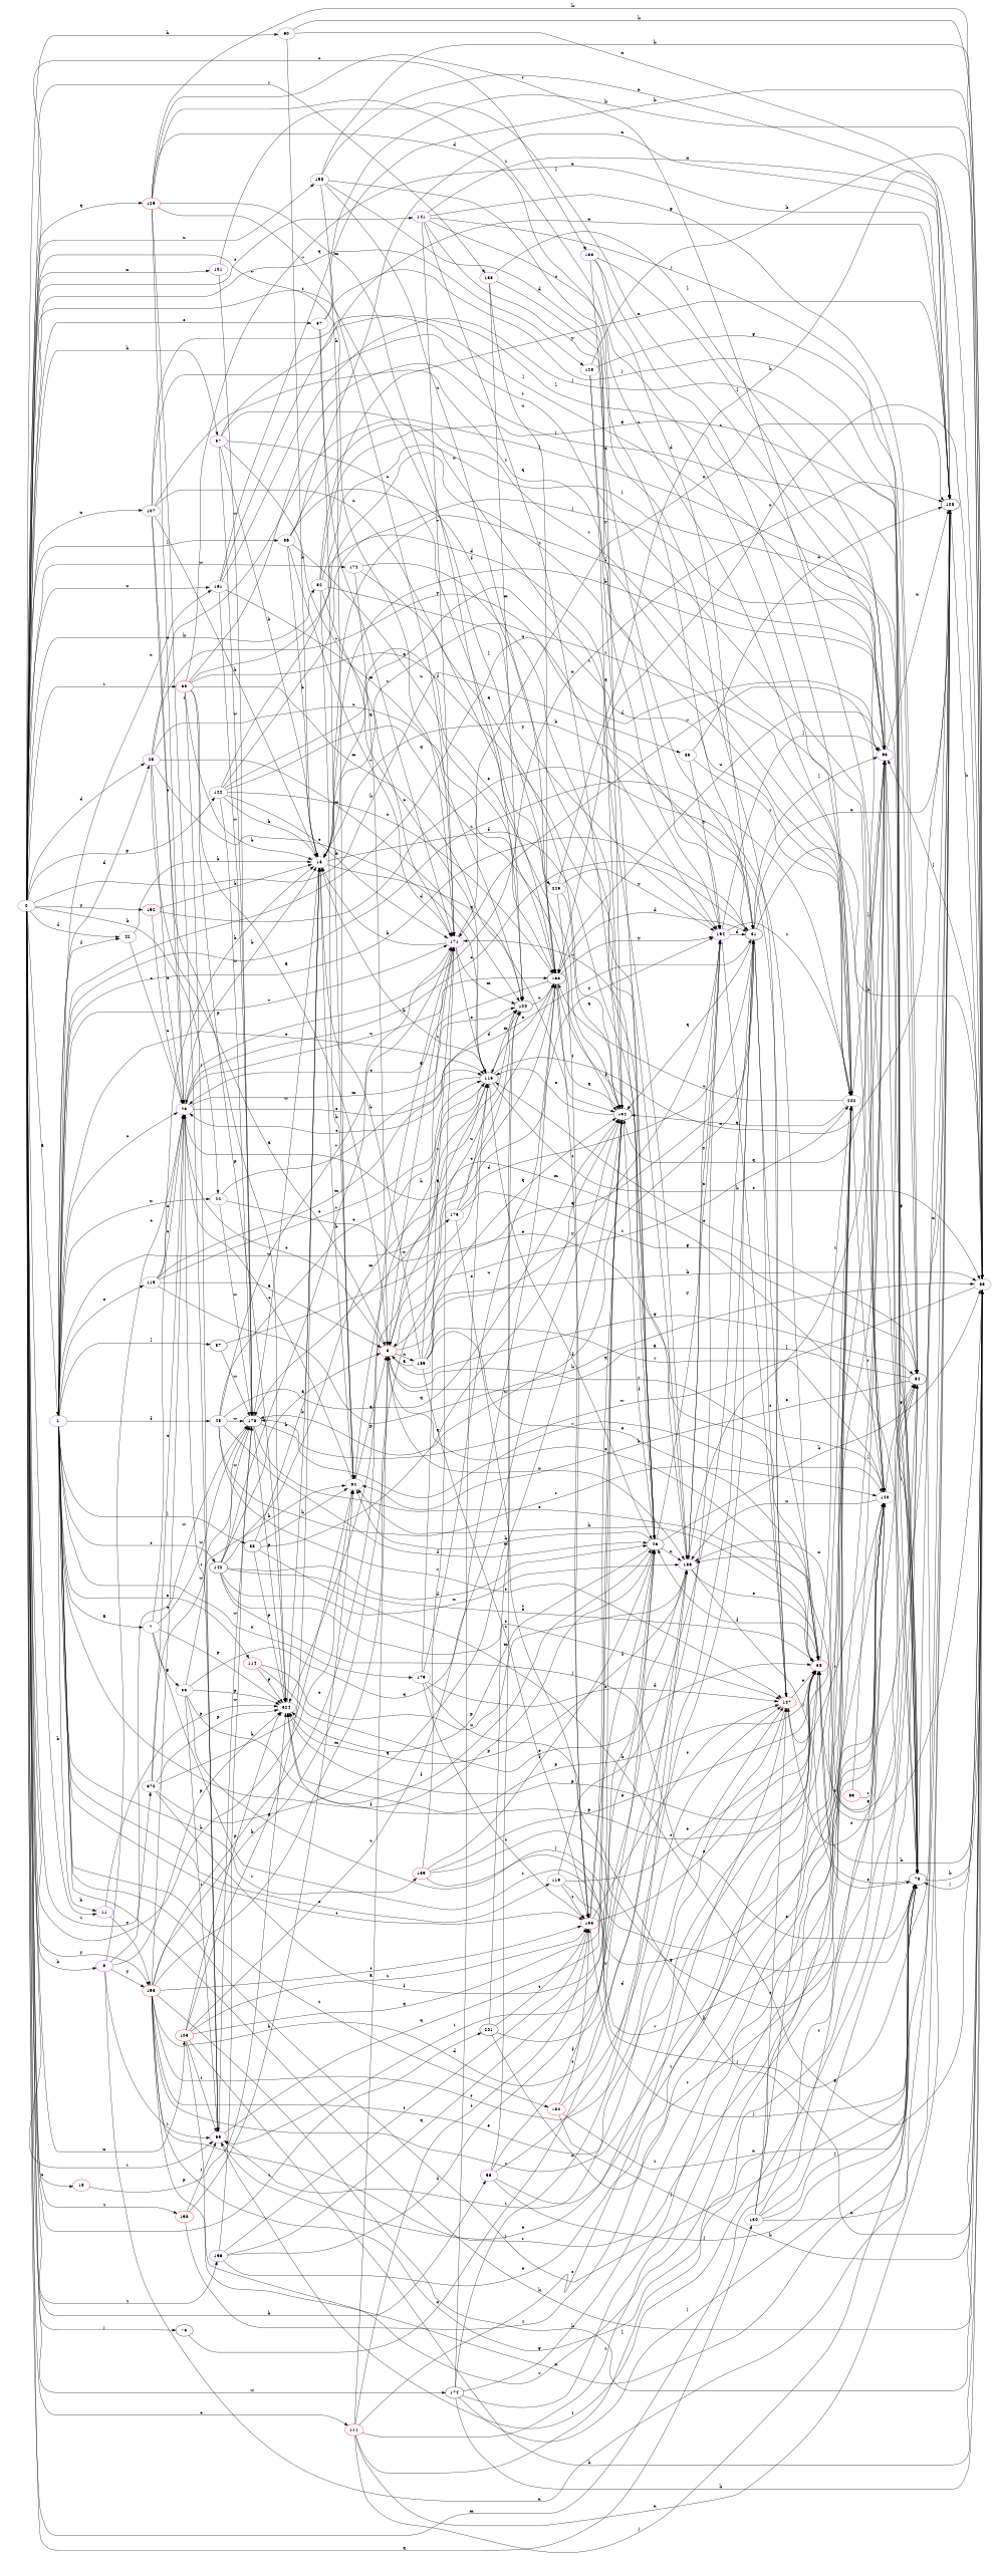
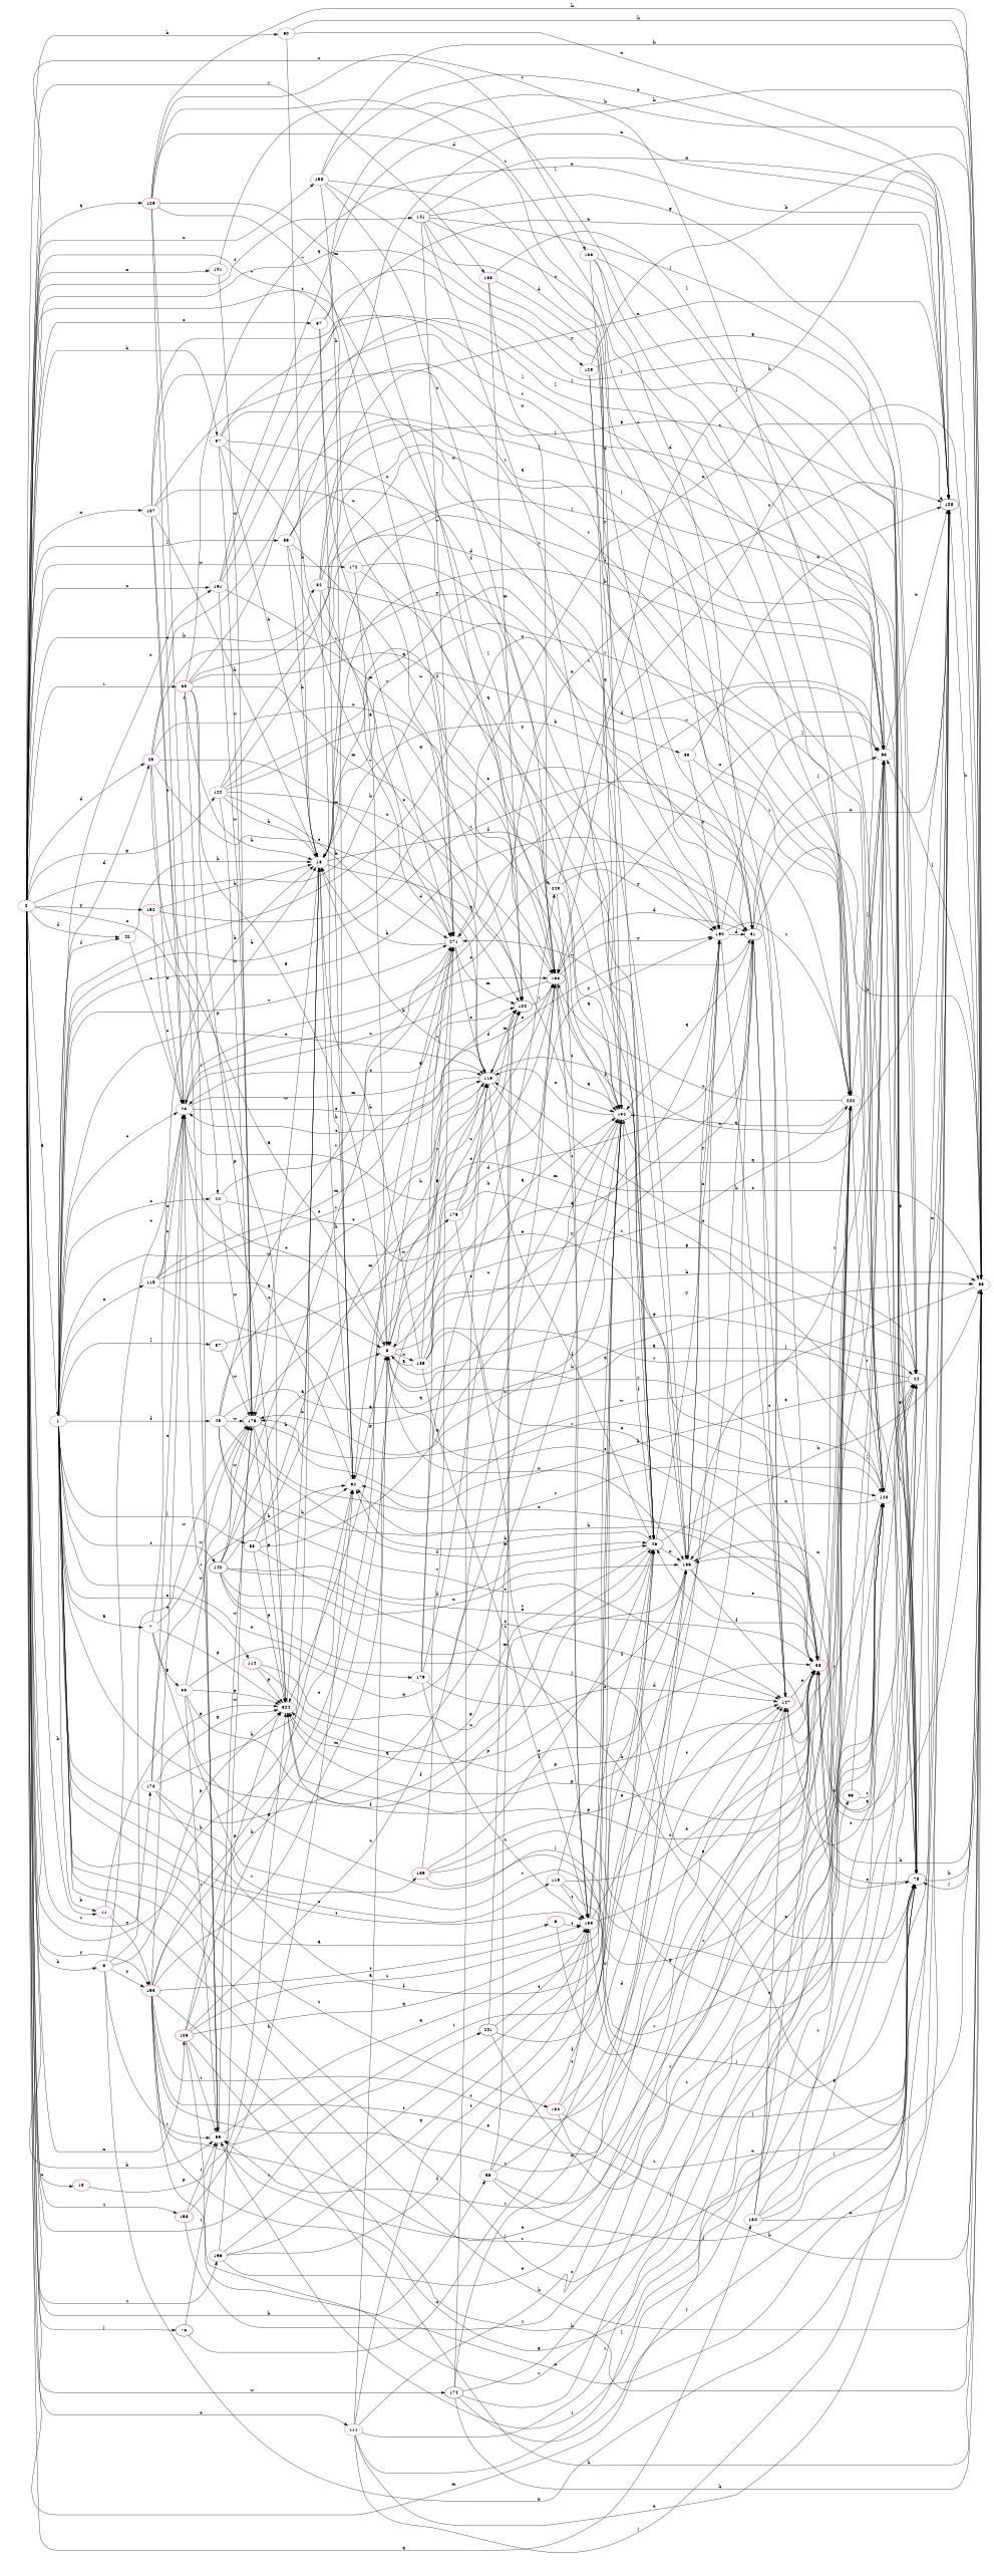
  strict digraph {
    rankdir=LR
    node [color=gray40]
    1 [color=purple]
    0
    9 [color=purple]
    11 [color=purple]
    18 [color=red]
    22
    29 [color=purple]
    37
    42
    56 [color=purple]
    57 [color=purple]
    60
    62
    65 [color=red]
    69 [color=purple]
    75 [color=black]
    82
    83
    86
    99 [color=red]
    101 [color=purple]
    n22 [label=107]
    105 [color=red]
-   111 [color=red]
+   111
    122
    128
    129 [color=red]
    130
    138 [color=purple]
-   141 [color=purple]
+   141 [color=black]
    n31 [label=249]
    158
    159 [color=purple]
    161
-   170 [label=370]
-   171 [color=purple]
+   170
+   171 [color=purple label=271]
    172
    174 [color=black]
    192 [color=red]
    193 [color=red]
    196 [color=purple]
    198 [color=red]
    201 [color=black]
+   6 [color=red]
    7
    23 [color=purple]
    31 [color=black]
    45 [color=purple]
    46 [color=black]
    78 [color=black]
    85
    87 [color=black]
    88 [color=black]
    93 [color=purple]
    113
    114 [color=red]
    115
    116 [color=black]
    139 [color=red]
    142 [color=black]
    150 [color=red]
    155 [color=red]
    176
    179
    202
    n66 [color=purple label=324]
    178 [color=black]
    108 [color=black]
    38 [color=red]
    8 [color=red]
    163 [color=black]
    100 [color=black]
-   194 [color=purple]
+   194 [color=purple label=190]
    15
    186 [color=purple]
    132 [color=black]
-   54 [color=black]
+   54 [color=black label=24]
    140
    147 [color=red]
    53
    n81 [label=189]
    1 -> 11 [label=b]
-   1 -> 22 [label=x]
+   1 -> 22 [label=c]
    1 -> 29 [label=d]
    1 -> 42 [label=f]
    1 -> 161 [label=u]
    1 -> 171 [label=v]
+   1 -> 6 [label=a]
    1 -> 7 [label=a]
    1 -> 23 [label=c]
    1 -> 31 [label=d]
    1 -> 45 [label=f]
    1 -> 46 [label=f]
    1 -> 78 [label=j]
    1 -> 85 [label=k]
    1 -> 87 [label=l]
    1 -> 88 [label=l]
    1 -> 93 [label=l]
    1 -> 113 [label=o]
    1 -> 114 [label=o]
    1 -> 115 [label=o]
    1 -> 116 [label=o]
    1 -> 139 [label=r]
    1 -> 142 [label=s]
    1 -> 150 [label=t]
    1 -> 155 [label=t]
    1 -> 176 [label=w]
    1 -> 179 [label=x]
    1 -> 202 [label=z]
    0 -> 1 [label=a]
    0 -> 9 [label=b]
    0 -> 11 [label=b]
    0 -> 18 [label=c]
-   0 -> 22 [label=k]
+   0 -> 22 [label=c]
    0 -> 29 [label=d]
    0 -> 37 [label=e]
    0 -> 42 [label=f]
    0 -> 56 [label=h]
    0 -> 57 [label=h]
    0 -> 60 [label=h]
    0 -> 62 [label=h]
    0 -> 65 [label=i]
-   0 -> 69 [label=i]
+   0 -> 69 [label=b]
    0 -> 75 [label=j]
    0 -> 82 [label=k]
    0 -> 83 [label=k]
    0 -> 86 [label=l]
-   0 -> 140 [label=m]
+   0 -> 99 [label=m]
    0 -> 101 [label=n]
    0 -> n22 [label=n]
    0 -> 105 [label=n]
    0 -> 111 [label=o]
    0 -> 122 [label=p]
    0 -> 128 [label=q]
    0 -> 129 [label=q]
    0 -> 130 [label=q]
    0 -> 138 [label=r]
    0 -> 141 [label=s]
    0 -> n31 [label=t]
    0 -> 158 [label=u]
    0 -> 159 [label=u]
    0 -> 161 [label=u]
    0 -> 170 [label=v]
    0 -> 171 [label=v]
    0 -> 172 [label=w]
    0 -> 174 [label=w]
    0 -> 192 [label=y]
    0 -> 193 [label=y]
    0 -> 196 [label=z]
    0 -> 198 [label=z]
    0 -> 201 [label=z]
    9 -> 69 [label=i]
    9 -> 193 [label=y]
    9 -> 23 [label=c]
    9 -> n66 [label=p]
    9 -> 178 [label=w]
    9 -> 108 [label=n]
    11 -> 193 [label=y]
    11 -> n66 [label=p]
    18 -> n66 [label=p]
    22 -> 31 [label=d]
    22 -> 178 [label=w]
    22 -> 38 [label=e]
    29 -> 23 [label=c]
    29 -> 78 [label=j]
    29 -> 116 [label=o]
    29 -> 8 [label=a]
    29 -> 163 [label=u]
    29 -> 100 [label=m]
    29 -> 194 [label=y]
    37 -> 62 [label=h]
    37 -> 171 [label=v]
    37 -> 78 [label=j]
    37 -> 85 [label=k]
    42 -> 23 [label=c]
    42 -> 15 [label=b]
    56 -> 31 [label=d]
    56 -> 46 [label=f]
    56 -> 78 [label=j]
    56 -> 202 [label=z]
    56 -> 100 [label=m]
    57 -> 171 [label=v]
    57 -> 93 [label=l]
    57 -> 178 [label=w]
    57 -> 163 [label=u]
    57 -> 15 [label=b]
    57 -> 186 [label=x]
    60 -> 85 [label=k]
    60 -> 108 [label=n]
    60 -> 15 [label=b]
    62 -> 23 [label=c]
    62 -> 8 [label=a]
    65 -> 69 [label=i]
    65 -> 31 [label=d]
    65 -> 78 [label=j]
    65 -> n66 [label=p]
    65 -> 108 [label=n]
    65 -> 8 [label=a]
    65 -> 100 [label=m]
    65 -> 15 [label=b]
    65 -> 132 [label=q]
    69 -> 178 [label=w]
    69 -> 38 [label=e]
    69 -> 132 [label=q]
+   75 -> 69 [label=i]
    75 -> 186 [label=x]
    82 -> 62 [label=h]
    82 -> 78 [label=j]
    82 -> 116 [label=o]
    82 -> 108 [label=n]
    82 -> 194 [label=y]
    82 -> 54 [label=g]
    83 -> 202 [label=z]
    83 -> 108 [label=n]
    83 -> 194 [label=y]
    86 -> 171 [label=v]
    86 -> 46 [label=f]
    86 -> 108 [label=n]
    86 -> 163 [label=u]
    86 -> 15 [label=b]
    86 -> 140 [label=r]
    99 -> 93 [label=l]
    99 -> 140 [label=r]
    101 -> 93 [label=l]
    101 -> 178 [label=w]
    n22 -> 23 [label=c]
    n22 -> 93 [label=l]
    n22 -> 202 [label=z]
    n22 -> n66 [label=p]
    n22 -> 163 [label=u]
    n22 -> 15 [label=b]
    n22 -> 140 [label=r]
    105 -> 69 [label=i]
    105 -> 85 [label=k]
    105 -> 155 [label=t]
    105 -> n66 [label=p]
    105 -> 163 [label=u]
    105 -> 15 [label=b]
    105 -> 132 [label=q]
    105 -> 140 [label=r]
    111 -> 78 [label=j]
    111 -> 93 [label=l]
    111 -> 155 [label=t]
    111 -> 202 [label=z]
    111 -> 108 [label=n]
    111 -> 8 [label=a]
    111 -> 147 [label=s]
    122 -> 171 [label=v]
    122 -> 46 [label=f]
    122 -> 78 [label=j]
    122 -> 202 [label=z]
    122 -> 178 [label=w]
    122 -> 163 [label=u]
    122 -> 15 [label=b]
    122 -> 132 [label=q]
    128 -> 46 [label=f]
    128 -> 85 [label=k]
    128 -> 132 [label=q]
    128 -> 54 [label=g]
    129 -> 69 [label=i]
    129 -> 171 [label=v]
    129 -> 23 [label=c]
    129 -> 31 [label=d]
    129 -> 85 [label=k]
    129 -> 202 [label=z]
    129 -> 100 [label=m]
    129 -> 140 [label=r]
    130 -> 78 [label=j]
    130 -> 108 [label=n]
    130 -> 38 [label=e]
    130 -> 54 [label=g]
    130 -> 140 [label=r]
    130 -> 147 [label=s]
    138 -> 93 [label=l]
    138 -> 163 [label=u]
    138 -> 100 [label=m]
    138 -> 194 [label=y]
    141 -> 171 [label=v]
    141 -> 78 [label=j]
    141 -> 202 [label=z]
    141 -> 108 [label=n]
    141 -> 194 [label=y]
    141 -> 132 [label=q]
    141 -> 54 [label=g]
    n31 -> 85 [label=k]
    n31 -> 155 [label=t]
    n31 -> 194 [label=y]
    n31 -> 132 [label=q]
    158 -> 62 [label=h]
    158 -> 31 [label=d]
    158 -> 85 [label=k]
    158 -> 108 [label=n]
    158 -> 163 [label=u]
    158 -> 147 [label=s]
    159 -> 31 [label=d]
    159 -> 93 [label=l]
    159 -> 202 [label=z]
    159 -> 132 [label=q]
    161 -> 78 [label=j]
    161 -> 85 [label=k]
    161 -> 178 [label=w]
    161 -> 108 [label=n]
    161 -> 100 [label=m]
    170 -> 62 [label=h]
    170 -> 23 [label=c]
    170 -> 46 [label=f]
    170 -> n66 [label=p]
    170 -> 178 [label=w]
    170 -> 132 [label=q]
    171 -> 116 [label=o]
    171 -> n66 [label=p]
    171 -> 108 [label=n]
    171 -> 8 [label=a]
    171 -> 100 [label=m]
    171 -> 15 [label=b]
    172 -> 8 [label=a]
    172 -> 186 [label=x]
    172 -> 132 [label=q]
    174 -> 78 [label=j]
    174 -> 85 [label=k]
    174 -> 93 [label=l]
    174 -> 116 [label=o]
    174 -> 202 [label=z]
    174 -> 186 [label=x]
    192 -> 23 [label=c]
    192 -> 38 [label=e]
    192 -> 15 [label=b]
    193 -> 23 [label=c]
-   193 -> 31 [label=d]
    193 -> 85 [label=k]
    193 -> 116 [label=o]
    193 -> 155 [label=t]
    193 -> 202 [label=z]
    193 -> 108 [label=n]
    193 -> 38 [label=e]
    193 -> 8 [label=a]
    193 -> 100 [label=m]
    193 -> 54 [label=g]
    193 -> 140 [label=r]
    193 -> 147 [label=s]
    196 -> 46 [label=f]
    196 -> 155 [label=t]
    196 -> 178 [label=w]
    196 -> 38 [label=e]
    196 -> 132 [label=q]
    198 -> 62 [label=h]
    198 -> 69 [label=i]
    198 -> 202 [label=z]
    201 -> 155 [label=t]
    201 -> 100 [label=m]
    201 -> 194 [label=y]
    201 -> 140 [label=r]
+   6 -> 155 [label=t]
+   6 -> 202 [label=z]
    7 -> 23 [label=c]
    7 -> n66 [label=p]
    7 -> 178 [label=w]
    7 -> 140 [label=r]
    7 -> 53 [label=g]
    23 -> 69 [label=i]
    23 -> 78 [label=m]
    23 -> 116 [label=o]
    23 -> 108 [label=n]
    23 -> 163 [label=u]
    23 -> 100 [label=m]
    23 -> 15 [label=b]
    31 -> 23 [label=c]
    31 -> 85 [label=k]
    31 -> 93 [label=l]
    31 -> 178 [label=w]
    31 -> 108 [label=n]
    31 -> 38 [label=e]
    31 -> 8 [label=a]
    31 -> 132 [label=q]
    31 -> 147 [label=s]
    45 -> 171 [label=v]
    45 -> 46 [label=f]
    45 -> 116 [label=o]
    45 -> 178 [label=w]
    45 -> 132 [label=q]
    45 -> 140 [label=r]
    45 -> 147 [label=s]
    46 -> 62 [label=h]
    46 -> 85 [label=k]
    46 -> n66 [label=p]
    46 -> 194 [label=y]
    46 -> 186 [label=x]
    78 -> 171 [label=v]
    78 -> 85 [label=k]
    78 -> 108 [label=n]
    78 -> 38 [label=e]
    85 -> 78 [label=j]
    85 -> 93 [label=l]
    85 -> 178 [label=w]
    85 -> 163 [label=u]
    85 -> 186 [label=x]
    87 -> 31 [label=d]
    87 -> 178 [label=w]
    88 -> 62 [label=h]
    88 -> 85 [label=k]
    88 -> n66 [label=p]
    88 -> 15 [label=b]
    88 -> 132 [label=q]
    93 -> 78 [label=j]
    93 -> n66 [label=p]
    93 -> 108 [label=n]
    93 -> 163 [label=u]
    93 -> 15 [label=b]
    93 -> 132 [label=q]
    93 -> 54 [label=g]
    113 -> 31 [label=d]
    113 -> 78 [label=j]
    113 -> 155 [label=t]
    113 -> 38 [label=e]
    114 -> n66 [label=p]
    114 -> 38 [label=e]
    114 -> 186 [label=x]
    115 -> 23 [label=c]
    115 -> 85 [label=k]
    115 -> 116 [label=o]
    115 -> 8 [label=a]
    115 -> 100 [label=m]
    115 -> 15 [label=b]
    116 -> 62 [label=h]
    116 -> 23 [label=c]
    116 -> 46 [label=f]
    116 -> 85 [label=k]
    116 -> 108 [label=n]
    116 -> 8 [label=a]
    116 -> 100 [label=m]
    116 -> 15 [label=b]
    139 -> 171 [label=v]
    139 -> 46 [label=f]
    139 -> 38 [label=e]
    139 -> 54 [label=g]
    139 -> 140 [label=r]
    142 -> 171 [label=v]
    142 -> 46 [label=f]
    142 -> 78 [label=j]
    142 -> 178 [label=w]
    142 -> 38 [label=e]
    142 -> 8 [label=a]
    142 -> 100 [label=m]
    142 -> 186 [label=x]
    142 -> 147 [label=s]
    150 -> 85 [label=k]
    150 -> 155 [label=t]
    150 -> 108 [label=n]
    150 -> 147 [label=s]
    155 -> 46 [label=f]
    155 -> 78 [label=j]
    155 -> 38 [label=e]
    155 -> 132 [label=q]
    155 -> 147 [label=s]
    176 -> 116 [label=o]
    176 -> 155 [label=t]
    176 -> 194 [label=y]
    176 -> 54 [label=g]
    179 -> 171 [label=v]
-   179 -> 85 [label=k]
+   179 -> n31 [label=k]
    179 -> 155 [label=t]
    179 -> 163 [label=u]
    179 -> 147 [label=s]
    202 -> 93 [label=l]
    202 -> n66 [label=p]
    202 -> 163 [label=u]
    202 -> 132 [label=q]
    202 -> 140 [label=r]
    n66 -> 15 [label=b]
    178 -> n66 [label=p]
    178 -> 38 [label=e]
    178 -> 140 [label=r]
    108 -> 85 [label=k]
    108 -> 186 [label=x]
    38 -> 62 [label=h]
    38 -> 46 [label=f]
    38 -> 85 [label=k]
    38 -> 202 [label=z]
    38 -> n66 [label=p]
    38 -> 54 [label=g]
    8 -> 23 [label=c]
    8 -> 85 [label=k]
    8 -> 202 [label=z]
    8 -> 38 [label=e]
    8 -> 163 [label=u]
    8 -> 186 [label=x]
    8 -> 54 [label=g]
    8 -> 140 [label=r]
    8 -> n81 [label=x]
    163 -> 23 [label=c]
    163 -> 31 [label=d]
    163 -> 46 [label=f]
    163 -> 116 [label=o]
    163 -> 155 [label=t]
    163 -> 178 [label=w]
    163 -> 194 [label=y]
    163 -> 132 [label=q]
-   100 -> 163 [label=u]
+   100 -> 163 [label=z]
    194 -> 31 [label=d]
    194 -> 93 [label=l]
    194 -> 202 [label=z]
    194 -> 186 [label=x]
    194 -> 147 [label=s]
    15 -> 62 [label=h]
    15 -> 46 [label=f]
    15 -> 93 [label=l]
    15 -> 202 [label=z]
    15 -> 178 [label=w]
    15 -> 132 [label=q]
    15 -> 140 [label=r]
    186 -> 69 [label=i]
    186 -> 171 [label=v]
    186 -> 78 [label=j]
    186 -> 93 [label=l]
    186 -> n66 [label=p]
    186 -> 38 [label=e]
    186 -> 194 [label=y]
    132 -> 46 [label=f]
    132 -> 116 [label=o]
    54 -> 62 [label=h]
    54 -> 69 [label=i]
    54 -> 116 [label=o]
    54 -> 8 [label=a]
    54 -> 147 [label=s]
    140 -> 186 [label=x]
    140 -> 54 [label=g]
    147 -> 69 [label=i]
    147 -> 38 [label=e]
    147 -> 15 [label=b]
    147 -> 140 [label=r]
    53 -> 62 [label=h]
    53 -> 69 [label=i]
    53 -> 46 [label=f]
    53 -> 78 [label=j]
    53 -> n66 [label=p]
    53 -> 132 [label=q]
    n81 -> 171 [label=v]
    n81 -> 155 [label=t]
    n81 -> 38 [label=e]
    n81 -> 8 [label=a]
    n81 -> 194 [label=y]
    n81 -> 15 [label=b]
    n81 -> 132 [label=q]
    n81 -> 140 [label=r]
  }
